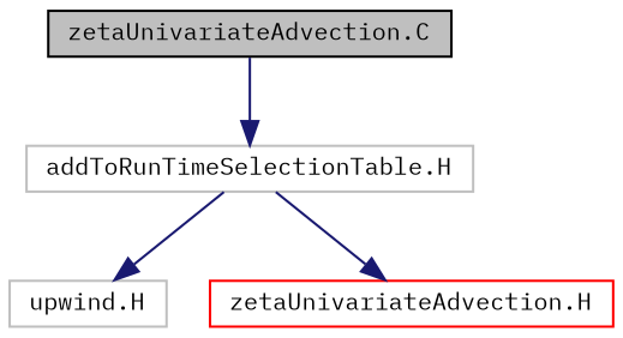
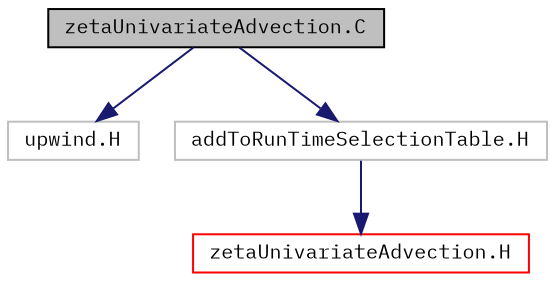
  digraph {
    fontname="IBM Plex Mono"
    node [color=grey75 fontname="IBM Plex Mono" fontsize=10 shape=record]
    edge [color=midnightblue fontname="IBM Plex Mono" fontsize=10 labelfontname=Helvetica labelfontsize=10 style=solid]
    n1 [color=black fillcolor=grey75 fontcolor=black height=0.2 label="zetaUnivariateAdvection.C" style=filled width=0.4]
    n2 [height=0.2 label="upwind.H" width=0.4]
    n3 [height=0.2 label="addToRunTimeSelectionTable.H" width=0.4]
    n4 [color=red height=0.2 label="zetaUnivariateAdvection.H" width=0.4]
-   n3 -> n2
+   n1 -> n2
    n1 -> n3
    n3 -> n4
  }
